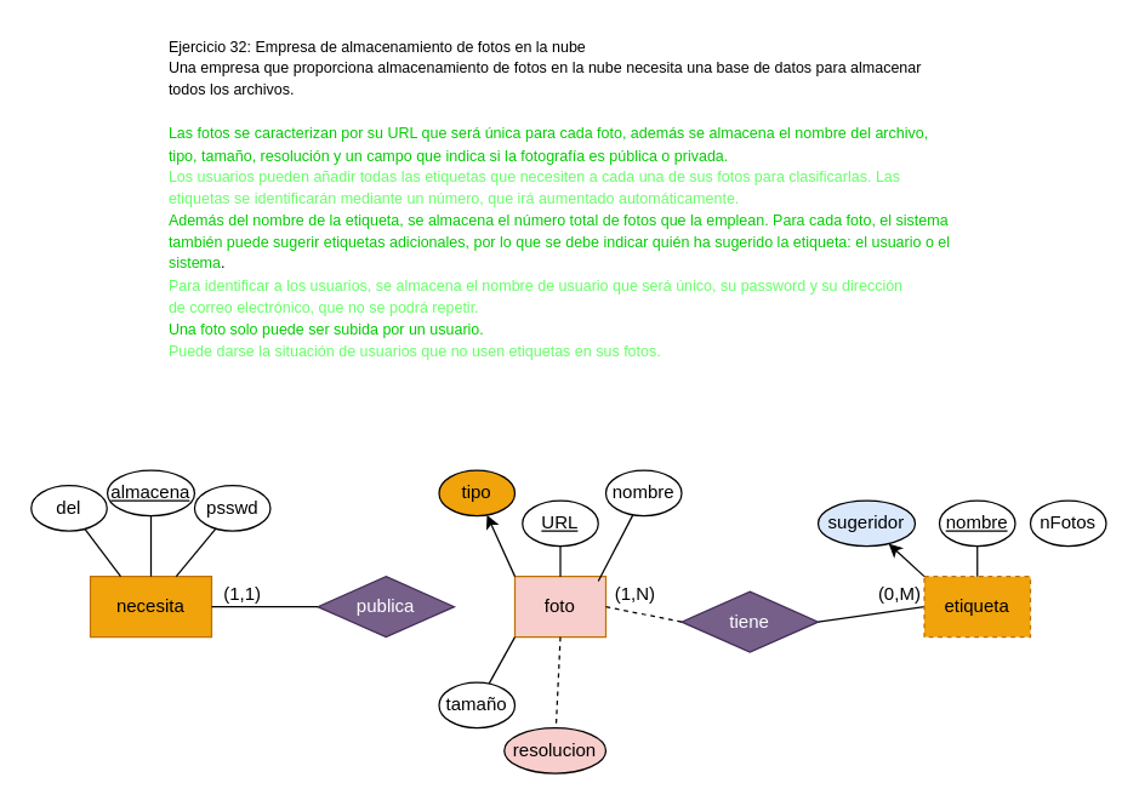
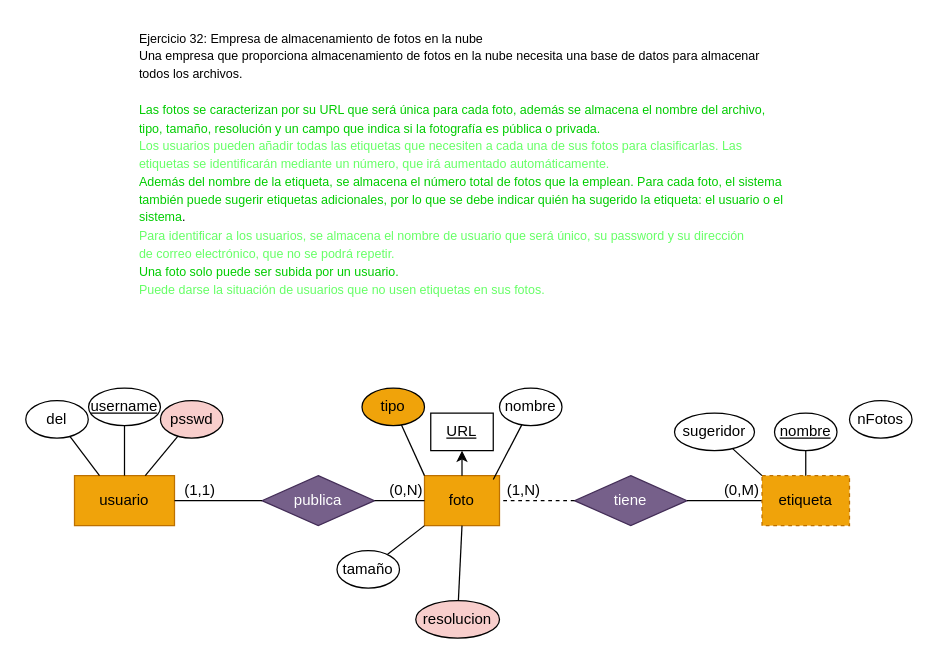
  <mxCell id="0" />
  <mxCell id="1" parent="0" />
  <mxCell id="2" value="&lt;div&gt;&lt;span style=&quot;font-size: 10px;&quot;&gt;Ejercicio 32: Empresa de almacenamiento de fotos en la nube&lt;/span&gt;&lt;/div&gt;&lt;div&gt;&lt;span style=&quot;font-size: 10px;&quot;&gt;Una empresa que proporciona almacenamiento de fotos en la nube necesita una base de datos para almacenar&lt;/span&gt;&lt;/div&gt;&lt;div&gt;&lt;span style=&quot;font-size: 10px;&quot;&gt;todos los archivos.&lt;/span&gt;&lt;/div&gt;&lt;div&gt;&lt;span style=&quot;font-size: 10px;&quot;&gt;&lt;br&gt;&lt;/span&gt;&lt;/div&gt;&lt;div&gt;&lt;span style=&quot;font-size: 10px;&quot;&gt;&lt;font style=&quot;color: rgb(0, 204, 0);&quot;&gt;Las fotos se caracterizan por su URL que será única para cada foto, además se almacena el nombre del archivo,&lt;/font&gt;&lt;/span&gt;&lt;/div&gt;&lt;div&gt;&lt;span style=&quot;font-size: 10px;&quot;&gt;&lt;font style=&quot;color: rgb(0, 204, 0);&quot;&gt;tipo, tamaño, resolución y un campo que indica si la fotografía es pública o privada.&lt;/font&gt;&lt;/span&gt;&lt;/div&gt;&lt;div&gt;&lt;span style=&quot;font-size: 10px;&quot;&gt;&lt;font style=&quot;color: rgb(102, 255, 102);&quot;&gt;Los usuarios pueden añadir todas las etiquetas que necesiten a cada una de sus fotos para clasificarlas. Las&lt;/font&gt;&lt;/span&gt;&lt;/div&gt;&lt;div&gt;&lt;span style=&quot;font-size: 10px;&quot;&gt;&lt;font style=&quot;color: rgb(102, 255, 102);&quot;&gt;etiquetas se identificarán mediante un número, que irá aumentado automáticamente.&lt;/font&gt;&amp;nbsp;&lt;/span&gt;&lt;/div&gt;&lt;div&gt;&lt;font style=&quot;color: rgb(0, 204, 0);&quot;&gt;&lt;span style=&quot;font-size: 10px;&quot;&gt;Además del nombre de&amp;nbsp;&lt;/span&gt;&lt;span style=&quot;font-size: 10px; background-color: transparent;&quot;&gt;la etiqueta, se almacena el número total de fotos que la emplean. Para cada foto, el sistema también puede&amp;nbsp;&lt;/span&gt;&lt;span style=&quot;font-size: 10px; background-color: transparent;&quot;&gt;sugerir etiquetas adicionales, por lo que se debe indicar quién ha sugerido la etiqueta: el usuario o el sistema&lt;/span&gt;&lt;/font&gt;&lt;span style=&quot;font-size: 10px; background-color: transparent; color: light-dark(rgb(0, 0, 0), rgb(255, 255, 255));&quot;&gt;.&lt;/span&gt;&lt;/div&gt;&lt;div&gt;&lt;span style=&quot;font-size: 10px;&quot;&gt;&lt;font style=&quot;color: rgb(102, 255, 102);&quot;&gt;Para identificar a los usuarios, se almacena el nombre de usuario que será único, su password y su dirección&lt;/font&gt;&lt;/span&gt;&lt;/div&gt;&lt;div&gt;&lt;span style=&quot;font-size: 10px;&quot;&gt;&lt;font style=&quot;color: rgb(102, 255, 102);&quot;&gt;de correo electrónico, que no se podrá repetir.&amp;nbsp;&lt;/font&gt;&lt;/span&gt;&lt;/div&gt;&lt;div&gt;&lt;span style=&quot;font-size: 10px;&quot;&gt;&lt;font style=&quot;color: rgb(0, 204, 0);&quot;&gt;Una foto solo puede ser subida por un usuario.&lt;/font&gt;&lt;/span&gt;&lt;/div&gt;&lt;div&gt;&lt;span style=&quot;font-size: 10px;&quot;&gt;&lt;font style=&quot;color: rgb(102, 255, 102);&quot;&gt;Puede darse la situación de usuarios que no usen etiquetas en sus fotos.&lt;/font&gt;&lt;/span&gt;&lt;/div&gt;" style="text;html=1;align=left;verticalAlign=middle;whiteSpace=wrap;rounded=0;" parent="1" vertex="1"><mxGeometry x="109" y="20" width="540" height="220" as="geometry" /></mxCell>
- <mxCell id="3" value="foto" style="whiteSpace=wrap;html=1;align=center;fillColor=#f8cecc;strokeColor=#BD7000;fontColor=#000000;" parent="1" vertex="1"><mxGeometry x="339" y="380" width="60" height="40" as="geometry" /></mxCell>
- <mxCell id="4" value="" style="endArrow=none;html=1;rounded=0;exitX=0.5;exitY=0;exitDx=0;exitDy=0;" parent="1" source="3" target="5" edge="1"><mxGeometry relative="1" as="geometry"><mxPoint x="319" y="335" as="sourcePoint" /><mxPoint x="379" y="335" as="targetPoint" /></mxGeometry></mxCell>
- <mxCell id="5" value="&lt;u&gt;URL&lt;/u&gt;" style="ellipse;whiteSpace=wrap;html=1;align=center;" parent="1" vertex="1"><mxGeometry x="344" y="330" width="50" height="30" as="geometry" /></mxCell>
- <mxCell id="6" value="necesita" style="whiteSpace=wrap;html=1;align=center;fillColor=#f0a30a;strokeColor=#BD7000;fontColor=#000000;" parent="1" vertex="1"><mxGeometry x="59" y="380" width="80" height="40" as="geometry" /></mxCell>
- <mxCell id="7" value="tiene" style="shape=rhombus;perimeter=rhombusPerimeter;whiteSpace=wrap;html=1;align=center;fillColor=#76608a;fontColor=#ffffff;strokeColor=#432D57;" vertex="1" parent="1"><mxGeometry x="449" y="390" width="90" height="40" as="geometry" /></mxCell>
+ <mxCell id="3" value="foto" style="whiteSpace=wrap;html=1;align=center;fillColor=#f0a30a;strokeColor=#BD7000;fontColor=#000000;" parent="1" vertex="1"><mxGeometry x="339" y="380" width="60" height="40" as="geometry" /></mxCell>
+ <mxCell id="4" value="" style="endArrow=classic;html=1;rounded=0;exitX=0.5;exitY=0;exitDx=0;exitDy=0;" parent="1" source="3" target="5" edge="1"><mxGeometry relative="1" as="geometry"><mxPoint x="319" y="335" as="sourcePoint" /><mxPoint x="379" y="335" as="targetPoint" /></mxGeometry></mxCell>
+ <mxCell id="5" value="&lt;u&gt;URL&lt;/u&gt;" style="whiteSpace=wrap;html=1;align=center;rounded=0;" parent="1" vertex="1"><mxGeometry x="344" y="330" width="50" height="30" as="geometry" /></mxCell>
+ <mxCell id="6" value="usuario" style="whiteSpace=wrap;html=1;align=center;fillColor=#f0a30a;strokeColor=#BD7000;fontColor=#000000;" parent="1" vertex="1"><mxGeometry x="59" y="380" width="80" height="40" as="geometry" /></mxCell>
+ <mxCell id="7" value="tiene" style="shape=rhombus;perimeter=rhombusPerimeter;whiteSpace=wrap;html=1;align=center;fillColor=#76608a;fontColor=#ffffff;strokeColor=#432D57;" vertex="1" parent="1"><mxGeometry x="459" y="380" width="90" height="40" as="geometry" /></mxCell>
  <mxCell id="8" value="" style="endArrow=none;html=1;rounded=0;exitX=0;exitY=0.5;exitDx=0;exitDy=0;entryX=1;entryY=0.5;entryDx=0;entryDy=0;dashed=1;" edge="1" source="7" parent="1" target="3"><mxGeometry relative="1" as="geometry"><mxPoint x="516" y="370" as="sourcePoint" /><mxPoint x="419" y="400" as="targetPoint" /></mxGeometry></mxCell>
  <mxCell id="9" value="(1,N)" style="resizable=0;html=1;whiteSpace=wrap;align=right;verticalAlign=bottom;" connectable="0" vertex="1" parent="8"><mxGeometry x="1" relative="1" as="geometry"><mxPoint x="34" as="offset" /></mxGeometry></mxCell>
  <mxCell id="10" value="" style="endArrow=none;html=1;rounded=0;exitX=1;exitY=0.5;exitDx=0;exitDy=0;entryX=0;entryY=0.5;entryDx=0;entryDy=0;" edge="1" source="7" parent="1" target="17"><mxGeometry relative="1" as="geometry"><mxPoint x="582" y="400" as="sourcePoint" /><mxPoint x="609" y="400" as="targetPoint" /></mxGeometry></mxCell>
  <mxCell id="11" value="(0,M)" style="resizable=0;html=1;whiteSpace=wrap;align=right;verticalAlign=bottom;" connectable="0" vertex="1" parent="10"><mxGeometry x="1" relative="1" as="geometry"><mxPoint x="-1" as="offset" /></mxGeometry></mxCell>
  <mxCell id="12" value="publica" style="shape=rhombus;perimeter=rhombusPerimeter;whiteSpace=wrap;html=1;align=center;fillColor=#76608a;fontColor=#ffffff;strokeColor=#432D57;" vertex="1" parent="1"><mxGeometry x="209" y="380" width="90" height="40" as="geometry" /></mxCell>
  <mxCell id="13" value="" style="endArrow=none;html=1;rounded=0;exitX=0;exitY=0.5;exitDx=0;exitDy=0;" edge="1" source="12" parent="1"><mxGeometry relative="1" as="geometry"><mxPoint x="156" y="370" as="sourcePoint" /><mxPoint x="139" y="400" as="targetPoint" /></mxGeometry></mxCell>
  <mxCell id="14" value="(1,1)" style="resizable=0;html=1;whiteSpace=wrap;align=right;verticalAlign=bottom;" connectable="0" vertex="1" parent="13"><mxGeometry x="1" relative="1" as="geometry"><mxPoint x="34" as="offset" /></mxGeometry></mxCell>
+ <mxCell id="15" value="" style="endArrow=none;html=1;rounded=0;exitX=1;exitY=0.5;exitDx=0;exitDy=0;entryX=0;entryY=0.5;entryDx=0;entryDy=0;" edge="1" source="12" parent="1" target="3"><mxGeometry relative="1" as="geometry"><mxPoint x="156" y="370" as="sourcePoint" /><mxPoint x="329" y="400" as="targetPoint" /></mxGeometry></mxCell>
+ <mxCell id="16" value="(0,N)" style="resizable=0;html=1;whiteSpace=wrap;align=right;verticalAlign=bottom;" connectable="0" vertex="1" parent="15"><mxGeometry x="1" relative="1" as="geometry"><mxPoint as="offset" /></mxGeometry></mxCell>
  <mxCell id="17" value="etiqueta" style="whiteSpace=wrap;html=1;align=center;fillColor=#f0a30a;strokeColor=#BD7000;fontColor=#000000;dashed=1;" vertex="1" parent="1"><mxGeometry x="609" y="380" width="70" height="40" as="geometry" /></mxCell>
  <mxCell id="18" value="" style="endArrow=none;html=1;rounded=0;exitX=0.917;exitY=0.079;exitDx=0;exitDy=0;exitPerimeter=0;" edge="1" target="19" parent="1" source="3"><mxGeometry relative="1" as="geometry"><mxPoint x="394" y="325" as="sourcePoint" /><mxPoint x="454" y="325" as="targetPoint" /></mxGeometry></mxCell>
  <mxCell id="19" value="nombre" style="ellipse;whiteSpace=wrap;html=1;align=center;" vertex="1" parent="1"><mxGeometry x="399" y="310" width="50" height="30" as="geometry" /></mxCell>
- <mxCell id="20" value="" style="endArrow=classic;html=1;rounded=0;exitX=0;exitY=0;exitDx=0;exitDy=0;" edge="1" target="21" parent="1" source="3"><mxGeometry relative="1" as="geometry"><mxPoint x="254" y="345" as="sourcePoint" /><mxPoint x="314" y="345" as="targetPoint" /></mxGeometry></mxCell>
+ <mxCell id="20" value="" style="endArrow=none;html=1;rounded=0;exitX=0;exitY=0;exitDx=0;exitDy=0;" edge="1" target="21" parent="1" source="3"><mxGeometry relative="1" as="geometry"><mxPoint x="254" y="345" as="sourcePoint" /><mxPoint x="314" y="345" as="targetPoint" /></mxGeometry></mxCell>
  <mxCell id="21" value="tipo" style="ellipse;whiteSpace=wrap;html=1;align=center;fillColor=#f0a30a;" vertex="1" parent="1"><mxGeometry x="289" y="310" width="50" height="30" as="geometry" /></mxCell>
  <mxCell id="22" value="" style="endArrow=none;html=1;rounded=0;exitX=0;exitY=1;exitDx=0;exitDy=0;" edge="1" target="23" parent="1" source="3"><mxGeometry relative="1" as="geometry"><mxPoint x="259" y="465" as="sourcePoint" /><mxPoint x="319" y="465" as="targetPoint" /></mxGeometry></mxCell>
- <mxCell id="23" value="tamaño" style="ellipse;whiteSpace=wrap;html=1;align=center;" vertex="1" parent="1"><mxGeometry x="289" y="450" width="50" height="30" as="geometry" /></mxCell>
- <mxCell id="24" value="" style="endArrow=none;html=1;rounded=0;exitX=0.5;exitY=1;exitDx=0;exitDy=0;dashed=1;" edge="1" target="25" parent="1" source="3"><mxGeometry relative="1" as="geometry"><mxPoint x="327" y="505" as="sourcePoint" /><mxPoint x="387" y="505" as="targetPoint" /></mxGeometry></mxCell>
+ <mxCell id="23" value="tamaño" style="ellipse;whiteSpace=wrap;html=1;align=center;" vertex="1" parent="1"><mxGeometry x="269" y="440" width="50" height="30" as="geometry" /></mxCell>
+ <mxCell id="24" value="" style="endArrow=none;html=1;rounded=0;exitX=0.5;exitY=1;exitDx=0;exitDy=0;" edge="1" target="25" parent="1" source="3"><mxGeometry relative="1" as="geometry"><mxPoint x="327" y="505" as="sourcePoint" /><mxPoint x="387" y="505" as="targetPoint" /></mxGeometry></mxCell>
  <mxCell id="25" value="resolucion" style="ellipse;whiteSpace=wrap;html=1;align=center;fillColor=#f8cecc;" vertex="1" parent="1"><mxGeometry x="332" y="480" width="67" height="30" as="geometry" /></mxCell>
  <mxCell id="26" value="" style="endArrow=none;html=1;rounded=0;exitX=0.5;exitY=0;exitDx=0;exitDy=0;" edge="1" target="27" parent="1" source="17"><mxGeometry relative="1" as="geometry"><mxPoint x="602" y="345" as="sourcePoint" /><mxPoint x="662" y="345" as="targetPoint" /></mxGeometry></mxCell>
  <mxCell id="27" value="&lt;u&gt;nombre&lt;/u&gt;" style="ellipse;whiteSpace=wrap;html=1;align=center;" vertex="1" parent="1"><mxGeometry x="619" y="330" width="50" height="30" as="geometry" /></mxCell>
- <mxCell id="28" value="nFotos" style="ellipse;whiteSpace=wrap;html=1;align=center;" vertex="1" parent="1"><mxGeometry x="679" y="330" width="50" height="30" as="geometry" /></mxCell>
- <mxCell id="29" value="" style="endArrow=classic;html=1;rounded=0;exitX=0;exitY=0;exitDx=0;exitDy=0;" edge="1" target="30" parent="1" source="17"><mxGeometry relative="1" as="geometry"><mxPoint x="518" y="345" as="sourcePoint" /><mxPoint x="578" y="345" as="targetPoint" /></mxGeometry></mxCell>
- <mxCell id="30" value="sugeridor" style="ellipse;whiteSpace=wrap;html=1;align=center;fillColor=#dae8fc;" vertex="1" parent="1"><mxGeometry x="539" y="330" width="64" height="30" as="geometry" /></mxCell>
+ <mxCell id="28" value="nFotos" style="ellipse;whiteSpace=wrap;html=1;align=center;" vertex="1" parent="1"><mxGeometry x="679" y="320" width="50" height="30" as="geometry" /></mxCell>
+ <mxCell id="29" value="" style="endArrow=none;html=1;rounded=0;exitX=0;exitY=0;exitDx=0;exitDy=0;" edge="1" target="30" parent="1" source="17"><mxGeometry relative="1" as="geometry"><mxPoint x="518" y="345" as="sourcePoint" /><mxPoint x="578" y="345" as="targetPoint" /></mxGeometry></mxCell>
+ <mxCell id="30" value="sugeridor" style="ellipse;whiteSpace=wrap;html=1;align=center;" vertex="1" parent="1"><mxGeometry x="539" y="330" width="64" height="30" as="geometry" /></mxCell>
  <mxCell id="31" value="" style="endArrow=none;html=1;rounded=0;exitX=0.5;exitY=0;exitDx=0;exitDy=0;" edge="1" target="32" parent="1" source="6"><mxGeometry relative="1" as="geometry"><mxPoint x="49" y="345" as="sourcePoint" /><mxPoint x="109" y="345" as="targetPoint" /></mxGeometry></mxCell>
- <mxCell id="32" value="&lt;u&gt;almacena&lt;/u&gt;" style="ellipse;whiteSpace=wrap;html=1;align=center;" vertex="1" parent="1"><mxGeometry x="70.25" y="310" width="57.5" height="30" as="geometry" /></mxCell>
+ <mxCell id="32" value="&lt;u&gt;username&lt;/u&gt;" style="ellipse;whiteSpace=wrap;html=1;align=center;" vertex="1" parent="1"><mxGeometry x="70.25" y="310" width="57.5" height="30" as="geometry" /></mxCell>
  <mxCell id="33" value="" style="endArrow=none;html=1;rounded=0;" edge="1" target="34" parent="1" source="6"><mxGeometry relative="1" as="geometry"><mxPoint x="124" y="305" as="sourcePoint" /><mxPoint x="184" y="305" as="targetPoint" /></mxGeometry></mxCell>
- <mxCell id="34" value="psswd" style="ellipse;whiteSpace=wrap;html=1;align=center;" vertex="1" parent="1"><mxGeometry x="127.75" y="320" width="50" height="30" as="geometry" /></mxCell>
+ <mxCell id="34" value="psswd" style="ellipse;whiteSpace=wrap;html=1;align=center;fillColor=#f8cecc;" vertex="1" parent="1"><mxGeometry x="127.75" y="320" width="50" height="30" as="geometry" /></mxCell>
  <mxCell id="35" value="" style="endArrow=none;html=1;rounded=0;exitX=0.25;exitY=0;exitDx=0;exitDy=0;" edge="1" target="36" parent="1" source="6"><mxGeometry relative="1" as="geometry"><mxPoint x="-15" y="335" as="sourcePoint" /><mxPoint x="45" y="335" as="targetPoint" /></mxGeometry></mxCell>
  <mxCell id="36" value="del" style="ellipse;whiteSpace=wrap;html=1;align=center;" vertex="1" parent="1"><mxGeometry x="20" y="320" width="50" height="30" as="geometry" /></mxCell>
